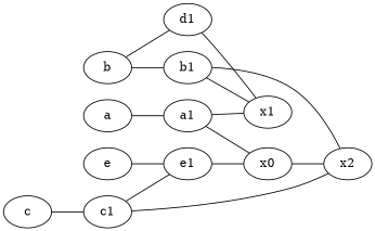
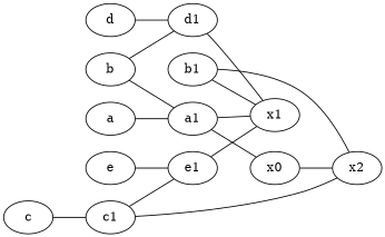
  graph {
    rankdir=LR
    node [labelfontsize=50]
    b
    b1
    d1
    x2
    x1
    c1
    e1
    x0
    c
+   d
    a1
    a
    e
-   b -- b1
+   b -- a1
    b -- d1
    b1 -- x2
    b1 -- x1
    d1 -- x1
    c1 -- x2
    c1 -- e1
-   e1 -- x0
+   e1 -- x1
    x0 -- x2
    c -- c1
+   d -- d1
    a1 -- x1
    a1 -- x0
    a -- a1
    e -- e1
  }
